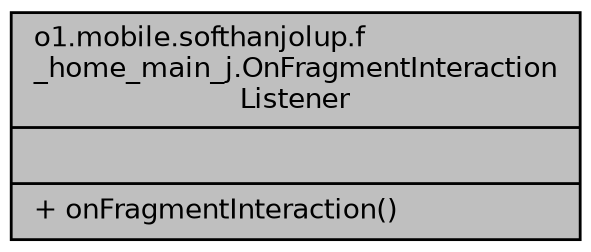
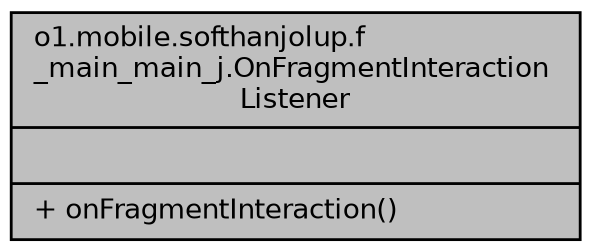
  digraph {
-   n1 [color=black fillcolor=grey75 fontcolor=black fontname=Helvetica fontsize=10 height=0.2 label="{o1.mobile.softhanjolup.f\l_home_main_j.OnFragmentInteraction\lListener\n||+ onFragmentInteraction()\l}" shape=record style=filled width=0.4]
+   n1 [color=black fillcolor=grey75 fontcolor=black fontname=Helvetica fontsize=10 height=0.2 label="{o1.mobile.softhanjolup.f\l_main_main_j.OnFragmentInteraction\lListener\n||+ onFragmentInteraction()\l}" shape=record style=filled width=0.4]
  }
